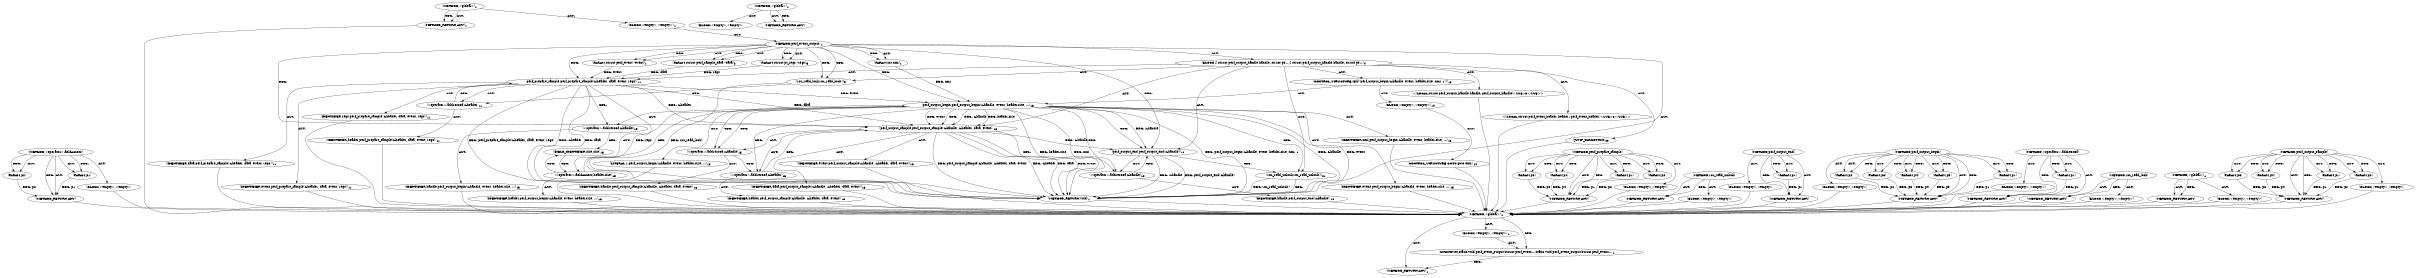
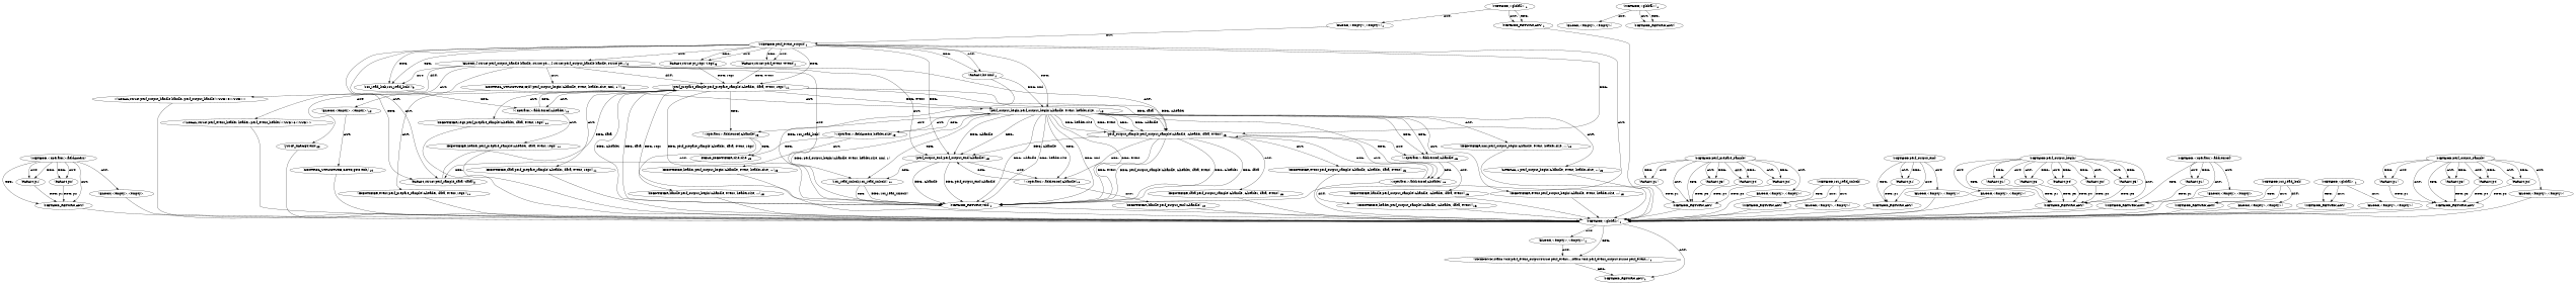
  digraph {
    n1 [label=<(METHOD,&lt;operator&gt;.fieldAccess)>]
    n2 [label=<(PARAM,p1)>]
    n3 [label=<(PARAM,p2)>]
    n4 [label=<(BLOCK,&lt;empty&gt;,&lt;empty&gt;)>]
    n5 [label=<(METHOD_RETURN,ANY)>]
    n6 [label=<(METHOD,&lt;global&gt;)<SUB>1</SUB>>]
    n7 [label=<(BLOCK,&lt;empty&gt;,&lt;empty&gt;)<SUB>1</SUB>>]
    n8 [label=<(UNKNOWN,static void perf_event_output(struct perf_event...,static void perf_event_output(struct perf_event...)<SUB>1</SUB>>]
    n9 [label=<(METHOD_RETURN,ANY)<SUB>1</SUB>>]
    n10 [label=<(METHOD,&lt;global&gt;)<SUB>1</SUB>>]
    n11 [label=<(BLOCK,&lt;empty&gt;,&lt;empty&gt;)<SUB>1</SUB>>]
    n12 [label=<(METHOD_RETURN,ANY)<SUB>1</SUB>>]
    n13 [label=<(METHOD,perf_event_output)<SUB>1</SUB>>]
    n14 [label=<(PARAM,struct perf_event *event)<SUB>1</SUB>>]
    n15 [label=<(PARAM,int nmi)<SUB>1</SUB>>]
    n16 [label=<(PARAM,struct perf_sample_data *data)<SUB>2</SUB>>]
    n17 [label=<(PARAM,struct pt_regs *regs)<SUB>3</SUB>>]
    n18 [label=<(BLOCK,{ 	struct perf_output_handle handle; 	struct pe...,{ 	struct perf_output_handle handle; 	struct pe...)<SUB>4</SUB>>]
    n19 [label=<(rcu_read_lock,rcu_read_lock())<SUB>9</SUB>>]
    n20 [label=<(perf_prepare_sample,perf_prepare_sample(&amp;header, data, event, regs))<SUB>11</SUB>>]
    n21 [label=<(perf_output_begin,perf_output_begin(&amp;handle, event, header.size, ...)<SUB>13</SUB>>]
    n22 [label=<(perf_output_sample,perf_output_sample(&amp;handle, &amp;header, data, event))<SUB>16</SUB>>]
    n23 [label=<(perf_output_end,perf_output_end(&amp;handle))<SUB>18</SUB>>]
    n24 [label=<(METHOD_RETURN,void)<SUB>1</SUB>>]
    n25 [label=<(rcu_read_unlock,rcu_read_unlock())<SUB>21</SUB>>]
    n26 [label="<(LOCAL,struct perf_output_handle handle: perf_output_handle)<SUB>5</SUB>>"]
    n27 [label="<(LOCAL,struct perf_event_header header: perf_event_header)<SUB>6</SUB>>"]
    n28 [label=<(CONTROL_STRUCTURE,IF,if (perf_output_begin(&amp;handle, event, header.size, nmi, 1)))<SUB>13</SUB>>]
    n29 [label=<(JUMP_TARGET,exit)<SUB>20</SUB>>]
    n30 [label=<(&lt;operator&gt;.addressOf,&amp;header)<SUB>11</SUB>>]
    n31 [label=<(IDENTIFIER,data,perf_prepare_sample(&amp;header, data, event, regs))<SUB>11</SUB>>]
    n32 [label=<(IDENTIFIER,event,perf_prepare_sample(&amp;header, data, event, regs))<SUB>11</SUB>>]
    n33 [label=<(IDENTIFIER,regs,perf_prepare_sample(&amp;header, data, event, regs))<SUB>11</SUB>>]
    n34 [label=<(&lt;operator&gt;.addressOf,&amp;handle)<SUB>13</SUB>>]
    n35 [label=<(IDENTIFIER,event,perf_output_begin(&amp;handle, event, header.size, ...)<SUB>13</SUB>>]
    n36 [label=<(&lt;operator&gt;.fieldAccess,header.size)<SUB>13</SUB>>]
    n37 [label=<(IDENTIFIER,nmi,perf_output_begin(&amp;handle, event, header.size, ...)<SUB>13</SUB>>]
    n38 [label=<(LITERAL,1,perf_output_begin(&amp;handle, event, header.size, ...)<SUB>13</SUB>>]
    n39 [label=<(&lt;operator&gt;.addressOf,&amp;handle)<SUB>16</SUB>>]
    n40 [label=<(&lt;operator&gt;.addressOf,&amp;header)<SUB>16</SUB>>]
    n41 [label=<(&lt;operator&gt;.addressOf,&amp;handle)<SUB>18</SUB>>]
    n42 [label=<(IDENTIFIER,data,perf_output_sample(&amp;handle, &amp;header, data, event))<SUB>16</SUB>>]
    n43 [label=<(IDENTIFIER,event,perf_output_sample(&amp;handle, &amp;header, data, event))<SUB>16</SUB>>]
    n44 [label=<(BLOCK,&lt;empty&gt;,&lt;empty&gt;)<SUB>14</SUB>>]
    n45 [label=<(IDENTIFIER,header,perf_prepare_sample(&amp;header, data, event, regs))<SUB>11</SUB>>]
    n46 [label=<(IDENTIFIER,handle,perf_output_begin(&amp;handle, event, header.size, ...)<SUB>13</SUB>>]
    n47 [label=<(FIELD_IDENTIFIER,size,size)<SUB>13</SUB>>]
    n48 [label=<(CONTROL_STRUCTURE,GOTO,goto exit;)<SUB>14</SUB>>]
    n49 [label=<(IDENTIFIER,header,perf_output_begin(&amp;handle, event, header.size, ...)<SUB>13</SUB>>]
    n50 [label=<(IDENTIFIER,handle,perf_output_sample(&amp;handle, &amp;header, data, event))<SUB>16</SUB>>]
    n51 [label=<(IDENTIFIER,header,perf_output_sample(&amp;handle, &amp;header, data, event))<SUB>16</SUB>>]
    n52 [label=<(IDENTIFIER,handle,perf_output_end(&amp;handle))<SUB>12</SUB>>]
    n53 [label=<(METHOD,perf_prepare_sample)>]
    n54 [label=<(PARAM,p1)>]
    n55 [label=<(PARAM,p2)>]
    n56 [label=<(PARAM,p3)>]
    n57 [label=<(PARAM,p4)>]
    n58 [label=<(BLOCK,&lt;empty&gt;,&lt;empty&gt;)>]
    n59 [label=<(METHOD_RETURN,ANY)>]
    n60 [label=<(METHOD,rcu_read_unlock)>]
    n61 [label=<(BLOCK,&lt;empty&gt;,&lt;empty&gt;)>]
    n62 [label=<(METHOD_RETURN,ANY)>]
    n63 [label=<(METHOD,perf_output_end)>]
    n64 [label=<(PARAM,p1)>]
    n65 [label=<(BLOCK,&lt;empty&gt;,&lt;empty&gt;)>]
    n66 [label=<(METHOD_RETURN,ANY)>]
    n67 [label=<(METHOD,perf_output_begin)>]
    n68 [label=<(PARAM,p1)>]
    n69 [label=<(PARAM,p2)>]
    n70 [label=<(PARAM,p3)>]
    n71 [label=<(PARAM,p4)>]
    n72 [label=<(PARAM,p5)>]
    n73 [label=<(BLOCK,&lt;empty&gt;,&lt;empty&gt;)>]
    n74 [label=<(METHOD_RETURN,ANY)>]
    n75 [label=<(METHOD,&lt;operator&gt;.addressOf)>]
    n76 [label=<(PARAM,p1)>]
    n77 [label=<(BLOCK,&lt;empty&gt;,&lt;empty&gt;)>]
    n78 [label=<(METHOD_RETURN,ANY)>]
    n79 [label=<(METHOD,rcu_read_lock)>]
    n80 [label=<(BLOCK,&lt;empty&gt;,&lt;empty&gt;)>]
    n81 [label=<(METHOD_RETURN,ANY)>]
    n82 [label=<(METHOD,&lt;global&gt;)<SUB>1</SUB>>]
    n83 [label=<(BLOCK,&lt;empty&gt;,&lt;empty&gt;)>]
    n84 [label=<(METHOD_RETURN,ANY)>]
    n85 [label=<(METHOD,perf_output_sample)>]
    n86 [label=<(PARAM,p1)>]
    n87 [label=<(PARAM,p2)>]
    n88 [label=<(PARAM,p3)>]
    n89 [label=<(PARAM,p4)>]
    n90 [label=<(BLOCK,&lt;empty&gt;,&lt;empty&gt;)>]
    n91 [label=<(METHOD_RETURN,ANY)>]
    n92 [label=<(METHOD,&lt;global&gt;)<SUB>1</SUB>>]
    n93 [label=<(BLOCK,&lt;empty&gt;,&lt;empty&gt;)>]
    n94 [label=<(METHOD_RETURN,ANY)>]
    n1 -> n2 [label="AST: "]
    n1 -> n2 [label="DDG: "]
    n1 -> n3 [label="AST: "]
    n1 -> n3 [label="DDG: "]
    n1 -> n4 [label="AST: "]
    n1 -> n5 [label="AST: "]
    n1 -> n5 [label="CFG: "]
    n2 -> n5 [label="DDG: p1"]
    n3 -> n5 [label="DDG: p2"]
    n4 -> n6
    n5 -> n6
    n6 -> n7 [label="AST: "]
    n6 -> n8 [label="CFG: "]
    n6 -> n9 [label="AST: "]
    n7 -> n8 [label="AST: "]
    n8 -> n9 [label="CFG: "]
    n10 -> n11 [label="AST: "]
    n10 -> n12 [label="AST: "]
    n10 -> n12 [label="CFG: "]
    n11 -> n13 [label="AST: "]
    n12 -> n6
    n13 -> n14 [label="AST: "]
    n13 -> n14 [label="DDG: "]
    n13 -> n15 [label="AST: "]
    n13 -> n15 [label="DDG: "]
    n13 -> n16 [label="AST: "]
    n13 -> n16 [label="DDG: "]
    n13 -> n17 [label="AST: "]
    n13 -> n17 [label="DDG: "]
    n13 -> n18 [label="AST: "]
    n13 -> n19 [label="CFG: "]
    n13 -> n19 [label="DDG: "]
    n13 -> n20 [label="DDG: "]
    n13 -> n21 [label="DDG: "]
    n13 -> n22 [label="DDG: "]
    n13 -> n23 [label="DDG: "]
    n13 -> n24 [label="AST: "]
    n14 -> n20 [label="DDG: event"]
    n15 -> n21 [label="DDG: nmi"]
    n16 -> n20 [label="DDG: data"]
    n17 -> n20 [label="DDG: regs"]
    n18 -> n19 [label="AST: "]
    n18 -> n20 [label="AST: "]
    n18 -> n22 [label="AST: "]
    n18 -> n23 [label="AST: "]
    n18 -> n25 [label="AST: "]
    n18 -> n26 [label="AST: "]
    n18 -> n27 [label="AST: "]
    n18 -> n28 [label="AST: "]
    n18 -> n29 [label="AST: "]
-   n19 -> n24 [label="DDG: rcu_read_lock()"]
+   n15 -> n24 [label="DDG: rcu_read_lock()"]
    n19 -> n30 [label="CFG: "]
    n20 -> n21 [label="DDG: event"]
    n20 -> n22 [label="DDG: &amp;header"]
    n20 -> n22 [label="DDG: data"]
    n20 -> n24 [label="DDG: &amp;header"]
    n20 -> n24 [label="DDG: data"]
    n20 -> n24 [label="DDG: regs"]
    n20 -> n24 [label="DDG: perf_prepare_sample(&amp;header, data, event, regs)"]
    n20 -> n30 [label="AST: "]
    n20 -> n31 [label="AST: "]
    n20 -> n32 [label="AST: "]
    n20 -> n33 [label="AST: "]
    n20 -> n34 [label="CFG: "]
    n21 -> n22 [label="DDG: &amp;handle"]
    n21 -> n22 [label="DDG: header.size"]
    n21 -> n22 [label="DDG: event"]
    n21 -> n22 [label="CDG: "]
    n21 -> n23 [label="DDG: &amp;handle"]
    n21 -> n23 [label="CDG: "]
    n21 -> n24 [label="DDG: &amp;handle"]
    n21 -> n24 [label="DDG: event"]
    n21 -> n24 [label="DDG: header.size"]
    n21 -> n24 [label="DDG: nmi"]
    n21 -> n24 [label="DDG: perf_output_begin(&amp;handle, event, header.size, nmi, 1)"]
    n21 -> n25 [label="CFG: "]
    n21 -> n34 [label="AST: "]
    n21 -> n35 [label="AST: "]
    n21 -> n36 [label="AST: "]
    n21 -> n37 [label="AST: "]
    n21 -> n38 [label="AST: "]
    n21 -> n39 [label="CFG: "]
    n21 -> n39 [label="CDG: "]
    n21 -> n40 [label="CDG: "]
    n21 -> n41 [label="CDG: "]
    n22 -> n23 [label="DDG: &amp;handle"]
    n22 -> n24 [label="DDG: &amp;header"]
    n22 -> n24 [label="DDG: data"]
    n22 -> n24 [label="DDG: event"]
    n22 -> n24 [label="DDG: perf_output_sample(&amp;handle, &amp;header, data, event)"]
    n22 -> n39 [label="AST: "]
    n22 -> n40 [label="AST: "]
    n22 -> n41 [label="CFG: "]
    n22 -> n42 [label="AST: "]
    n22 -> n43 [label="AST: "]
    n23 -> n24 [label="DDG: &amp;handle"]
    n23 -> n24 [label="DDG: perf_output_end(&amp;handle)"]
    n23 -> n25 [label="CFG: "]
    n23 -> n41 [label="AST: "]
    n24 -> n6
    n25 -> n24 [label="CFG: "]
    n25 -> n24 [label="DDG: rcu_read_unlock()"]
    n26 -> n6
    n27 -> n6
    n28 -> n21 [label="AST: "]
    n28 -> n44 [label="AST: "]
    n29 -> n6
    n30 -> n20 [label="CFG: "]
    n30 -> n45 [label="AST: "]
    n31 -> n6
    n32 -> n6
    n33 -> n6
    n34 -> n46 [label="AST: "]
    n34 -> n47 [label="CFG: "]
    n35 -> n6
    n36 -> n21 [label="CFG: "]
    n36 -> n47 [label="CDG: "]
    n36 -> n49 [label="AST: "]
    n37 -> n6
    n38 -> n6
    n39 -> n40 [label="CFG: "]
    n39 -> n50 [label="AST: "]
    n40 -> n22 [label="CFG: "]
    n40 -> n51 [label="AST: "]
    n41 -> n23 [label="CFG: "]
    n41 -> n52 [label="AST: "]
    n42 -> n6
    n43 -> n6
    n44 -> n48 [label="AST: "]
    n45 -> n6
    n46 -> n6
-   n47 -> n36 [label="CFG: "]
+   n47 -> n16 [label="CFG: "]
    n48 -> n6
    n49 -> n6
    n50 -> n6
    n51 -> n6
    n52 -> n6
    n53 -> n54 [label="AST: "]
    n53 -> n54 [label="DDG: "]
    n53 -> n55 [label="AST: "]
    n53 -> n55 [label="DDG: "]
    n53 -> n56 [label="AST: "]
    n53 -> n56 [label="DDG: "]
    n53 -> n57 [label="AST: "]
    n53 -> n57 [label="DDG: "]
    n53 -> n58 [label="AST: "]
    n53 -> n59 [label="AST: "]
    n53 -> n59 [label="CFG: "]
    n54 -> n59 [label="DDG: p1"]
    n55 -> n59 [label="DDG: p2"]
    n56 -> n59 [label="DDG: p3"]
    n57 -> n59 [label="DDG: p4"]
    n58 -> n6
    n59 -> n6
    n60 -> n61 [label="AST: "]
    n60 -> n62 [label="AST: "]
    n60 -> n62 [label="CFG: "]
    n61 -> n6
    n62 -> n6
    n63 -> n64 [label="AST: "]
    n63 -> n64 [label="DDG: "]
    n63 -> n65 [label="AST: "]
    n63 -> n66 [label="AST: "]
    n63 -> n66 [label="CFG: "]
    n64 -> n66 [label="DDG: p1"]
    n65 -> n6
    n66 -> n6
    n67 -> n68 [label="AST: "]
    n67 -> n68 [label="DDG: "]
    n67 -> n69 [label="AST: "]
    n67 -> n69 [label="DDG: "]
    n67 -> n70 [label="AST: "]
    n67 -> n70 [label="DDG: "]
    n67 -> n71 [label="AST: "]
    n67 -> n71 [label="DDG: "]
    n67 -> n72 [label="AST: "]
    n67 -> n72 [label="DDG: "]
    n67 -> n73 [label="AST: "]
    n67 -> n74 [label="AST: "]
    n67 -> n74 [label="CFG: "]
    n68 -> n74 [label="DDG: p1"]
    n69 -> n74 [label="DDG: p2"]
    n70 -> n74 [label="DDG: p3"]
    n71 -> n74 [label="DDG: p4"]
    n72 -> n74 [label="DDG: p5"]
    n73 -> n6
    n74 -> n6
    n75 -> n76 [label="AST: "]
    n75 -> n76 [label="DDG: "]
    n75 -> n77 [label="AST: "]
    n75 -> n78 [label="AST: "]
    n75 -> n78 [label="CFG: "]
    n76 -> n78 [label="DDG: p1"]
    n77 -> n6
    n78 -> n6
    n79 -> n80 [label="AST: "]
    n79 -> n81 [label="AST: "]
    n79 -> n81 [label="CFG: "]
    n80 -> n6
    n81 -> n6
    n82 -> n83 [label="AST: "]
    n82 -> n84 [label="AST: "]
    n82 -> n84 [label="CFG: "]
    n83 -> n6
    n84 -> n6
    n85 -> n86 [label="AST: "]
    n85 -> n86 [label="DDG: "]
    n85 -> n87 [label="AST: "]
    n85 -> n87 [label="DDG: "]
    n85 -> n88 [label="AST: "]
    n85 -> n88 [label="DDG: "]
    n85 -> n89 [label="AST: "]
    n85 -> n89 [label="DDG: "]
    n85 -> n90 [label="AST: "]
    n85 -> n91 [label="AST: "]
    n85 -> n91 [label="CFG: "]
    n86 -> n91 [label="DDG: p1"]
    n87 -> n91 [label="DDG: p2"]
    n88 -> n91 [label="DDG: p3"]
    n89 -> n91 [label="DDG: p4"]
    n90 -> n6
    n91 -> n6
    n92 -> n93 [label="AST: "]
    n92 -> n94 [label="AST: "]
    n92 -> n94 [label="CFG: "]
  }
